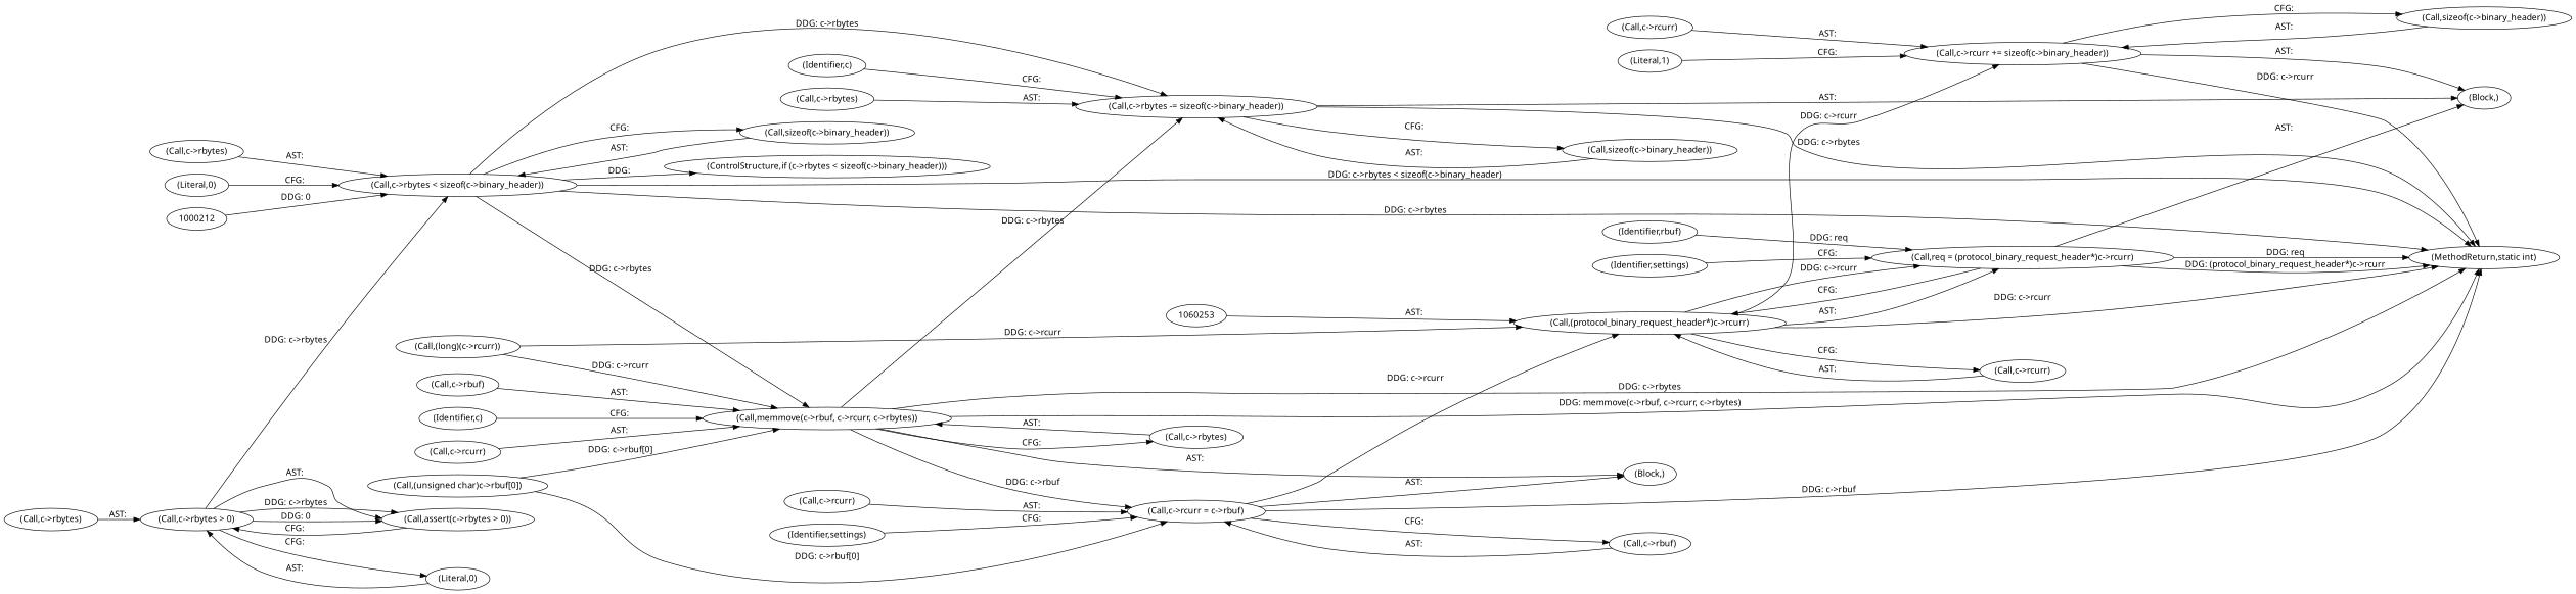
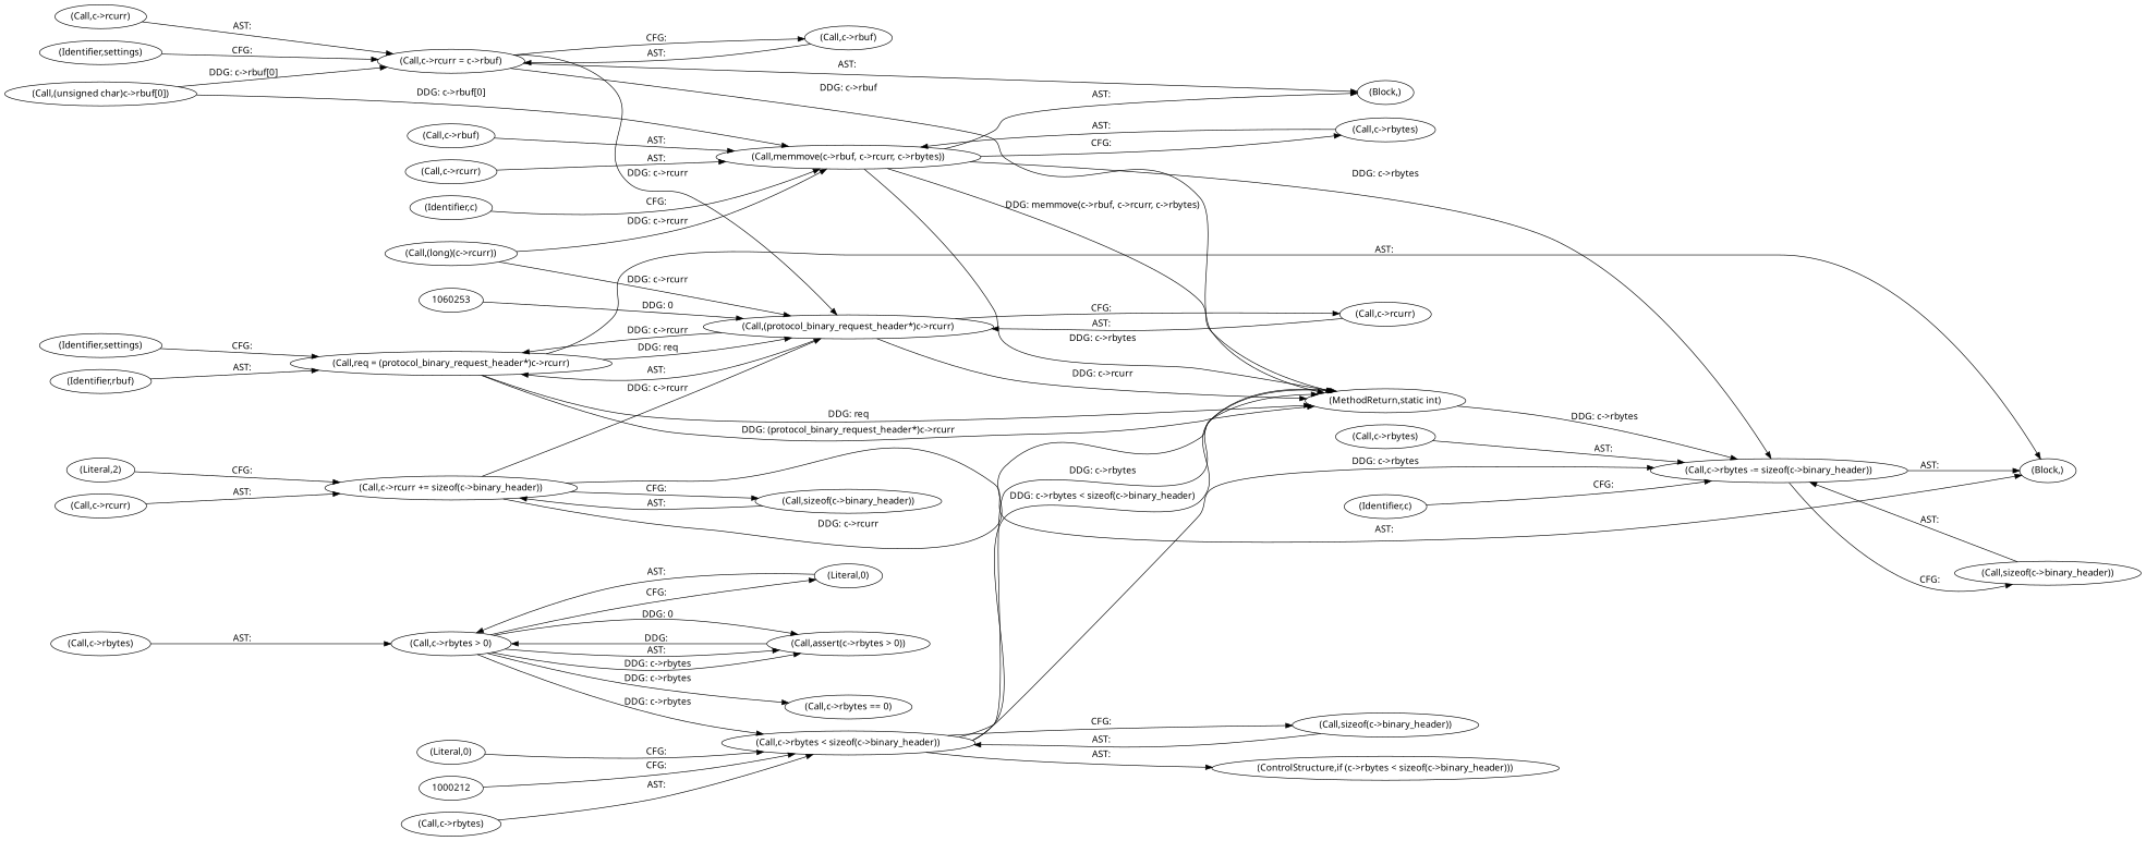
  digraph {
    fontname="Noto Sans"
    rankdir=LR
    node [fontname="Noto Sans"]
    edge [fontname="Noto Sans"]
    n1 [label="(Call,c->rbytes < sizeof(c->binary_header))"]
    n2 [label="(Call,memmove(c->rbuf, c->rcurr, c->rbytes))"]
    n3 [label="(Call,c->rbytes -= sizeof(c->binary_header))"]
    n4 [label="(Call,sizeof(c->binary_header))"]
    n5 [label="(MethodReturn,static int)"]
    n6 [label="(ControlStructure,if (c->rbytes < sizeof(c->binary_header)))"]
    n7 [label="(Call,c->rcurr = c->rbuf)"]
    n8 [label="(Block,)"]
    n9 [label="(Call,c->rbytes)"]
    n10 [label="(Block,)"]
    n11 [label="(Call,sizeof(c->binary_header))"]
    n12 [label="(Call,c->rbytes > 0)"]
    n13 [label="(Call,assert(c->rbytes > 0))"]
+   n14 [label="(Call,c->rbytes == 0)"]
    n15 [label="(Literal,0)"]
    n16 [label="(Call,(protocol_binary_request_header*)c->rcurr)"]
    n17 [label="(Call,c->rbuf)"]
    n18 [label="(Call,req = (protocol_binary_request_header*)c->rcurr)"]
    n19 [label="(Call,c->rcurr += sizeof(c->binary_header))"]
    n20 [label="(Call,c->rcurr)"]
    n21 [label="(Call,sizeof(c->binary_header))"]
    n22 [label="(Identifier,c)"]
    n23 [label="(Call,(long)(c->rcurr))"]
    n24 [label="(Identifier,rbuf)"]
    n25 [label="(Call,c->rcurr)"]
    n26 [label="(Call,c->rbytes)"]
    n27 [label="(Call,c->rcurr)"]
    n28 [label="(Call,c->rbuf)"]
    n29 [label="(Call,(unsigned char)c->rbuf[0])"]
    n30 [label="(Identifier,settings)"]
    n31 [label="(Call,c->rbytes)"]
-   n32 [label="(Literal,1)"]
+   n32 [label="(Literal,2)"]
    n33 [label="(Call,c->rbytes)"]
    n34 [label="(Call,c->rcurr)"]
    n35 [label="(Identifier,c)"]
    n36 [label="(Literal,0)"]
    n37 [label="(Identifier,settings)"]
    1000212
    n39 [label=1060253]
-   n1 -> n2 [label="DDG: c->rbytes"]
    n1 -> n3 [label="DDG: c->rbytes"]
    n1 -> n4 [label="CFG: "]
    n1 -> n5 [label="DDG: c->rbytes < sizeof(c->binary_header)"]
    n1 -> n5 [label="DDG: c->rbytes"]
-   n1 -> n6 [label="DDG: "]
+   n1 -> n6 [label="AST: "]
    n2 -> n3 [label="DDG: c->rbytes"]
    n2 -> n5 [label="DDG: c->rbytes"]
    n2 -> n5 [label="DDG: memmove(c->rbuf, c->rcurr, c->rbytes)"]
-   n2 -> n7 [label="DDG: c->rbuf"]
    n2 -> n8 [label="AST: "]
    n2 -> n9 [label="CFG: "]
-   n3 -> n5 [label="DDG: c->rbytes"]
+   n5 -> n3 [label="DDG: c->rbytes"]
    n3 -> n10 [label="AST: "]
    n3 -> n11 [label="CFG: "]
    n4 -> n1 [label="AST: "]
    n7 -> n5 [label="DDG: c->rbuf"]
    n7 -> n8 [label="AST: "]
    n7 -> n16 [label="DDG: c->rcurr"]
    n7 -> n17 [label="CFG: "]
    n9 -> n2 [label="AST: "]
    n11 -> n3 [label="AST: "]
    n12 -> n1 [label="DDG: c->rbytes"]
    n12 -> n13 [label="AST: "]
    n12 -> n13 [label="DDG: c->rbytes"]
    n12 -> n13 [label="DDG: 0"]
+   n12 -> n14 [label="DDG: c->rbytes"]
    n12 -> n15 [label="CFG: "]
-   n13 -> n12 [label="CFG: "]
+   n13 -> n12 [label="DDG: "]
    n15 -> n12 [label="AST: "]
    n16 -> n5 [label="DDG: c->rcurr"]
    n16 -> n18 [label="AST: "]
    n16 -> n18 [label="DDG: c->rcurr"]
-   n16 -> n19 [label="DDG: c->rcurr"]
+   n19 -> n16 [label="DDG: c->rcurr"]
    n16 -> n20 [label="CFG: "]
    n17 -> n7 [label="AST: "]
    n18 -> n5 [label="DDG: req"]
    n18 -> n5 [label="DDG: (protocol_binary_request_header*)c->rcurr"]
    n18 -> n10 [label="AST: "]
-   n18 -> n16 [label="CFG: "]
+   n18 -> n16 [label="DDG: req"]
    n19 -> n5 [label="DDG: c->rcurr"]
    n19 -> n10 [label="AST: "]
    n19 -> n21 [label="CFG: "]
    n20 -> n16 [label="AST: "]
    n21 -> n19 [label="AST: "]
    n22 -> n3 [label="CFG: "]
    n23 -> n2 [label="DDG: c->rcurr"]
    n23 -> n16 [label="DDG: c->rcurr"]
-   n24 -> n18 [label="DDG: req"]
+   n24 -> n18 [label="AST: "]
    n25 -> n19 [label="AST: "]
    n26 -> n3 [label="AST: "]
    n27 -> n7 [label="AST: "]
    n28 -> n2 [label="AST: "]
    n29 -> n2 [label="DDG: c->rbuf[0]"]
    n29 -> n7 [label="DDG: c->rbuf[0]"]
    n30 -> n18 [label="CFG: "]
    n31 -> n12 [label="AST: "]
    n32 -> n19 [label="CFG: "]
    n33 -> n1 [label="AST: "]
    n34 -> n2 [label="AST: "]
    n35 -> n2 [label="CFG: "]
    n36 -> n1 [label="CFG: "]
    n37 -> n7 [label="CFG: "]
-   1000212 -> n1 [label="DDG: 0"]
-   n39 -> n16 [label="AST: "]
+   1000212 -> n1 [label="CFG: "]
+   n39 -> n16 [label="DDG: 0"]
  }
